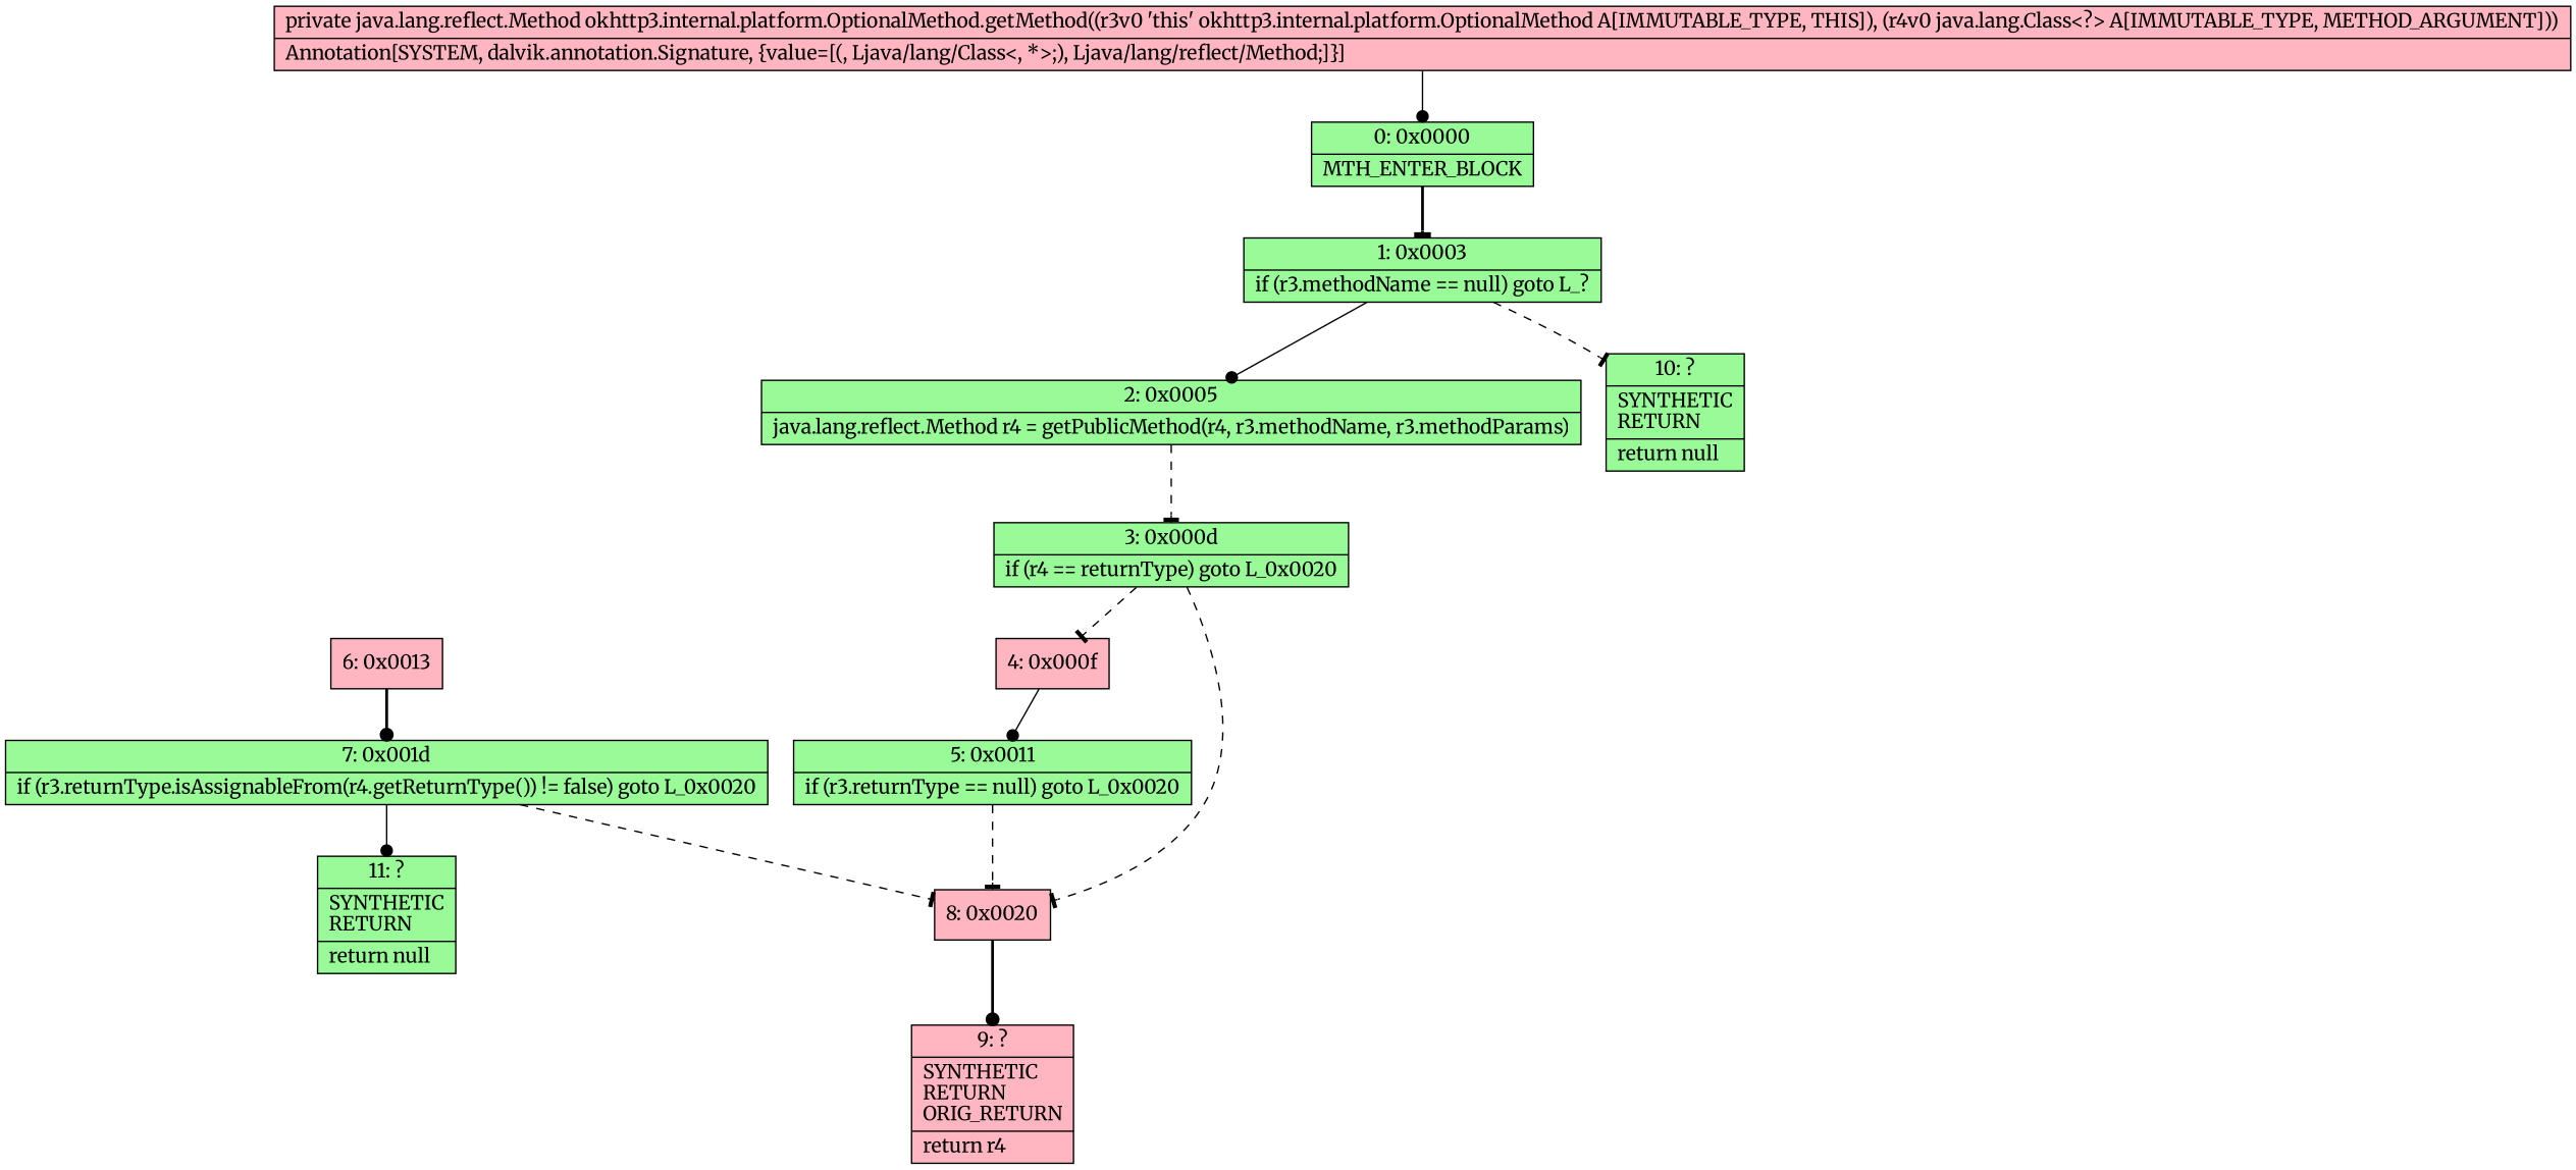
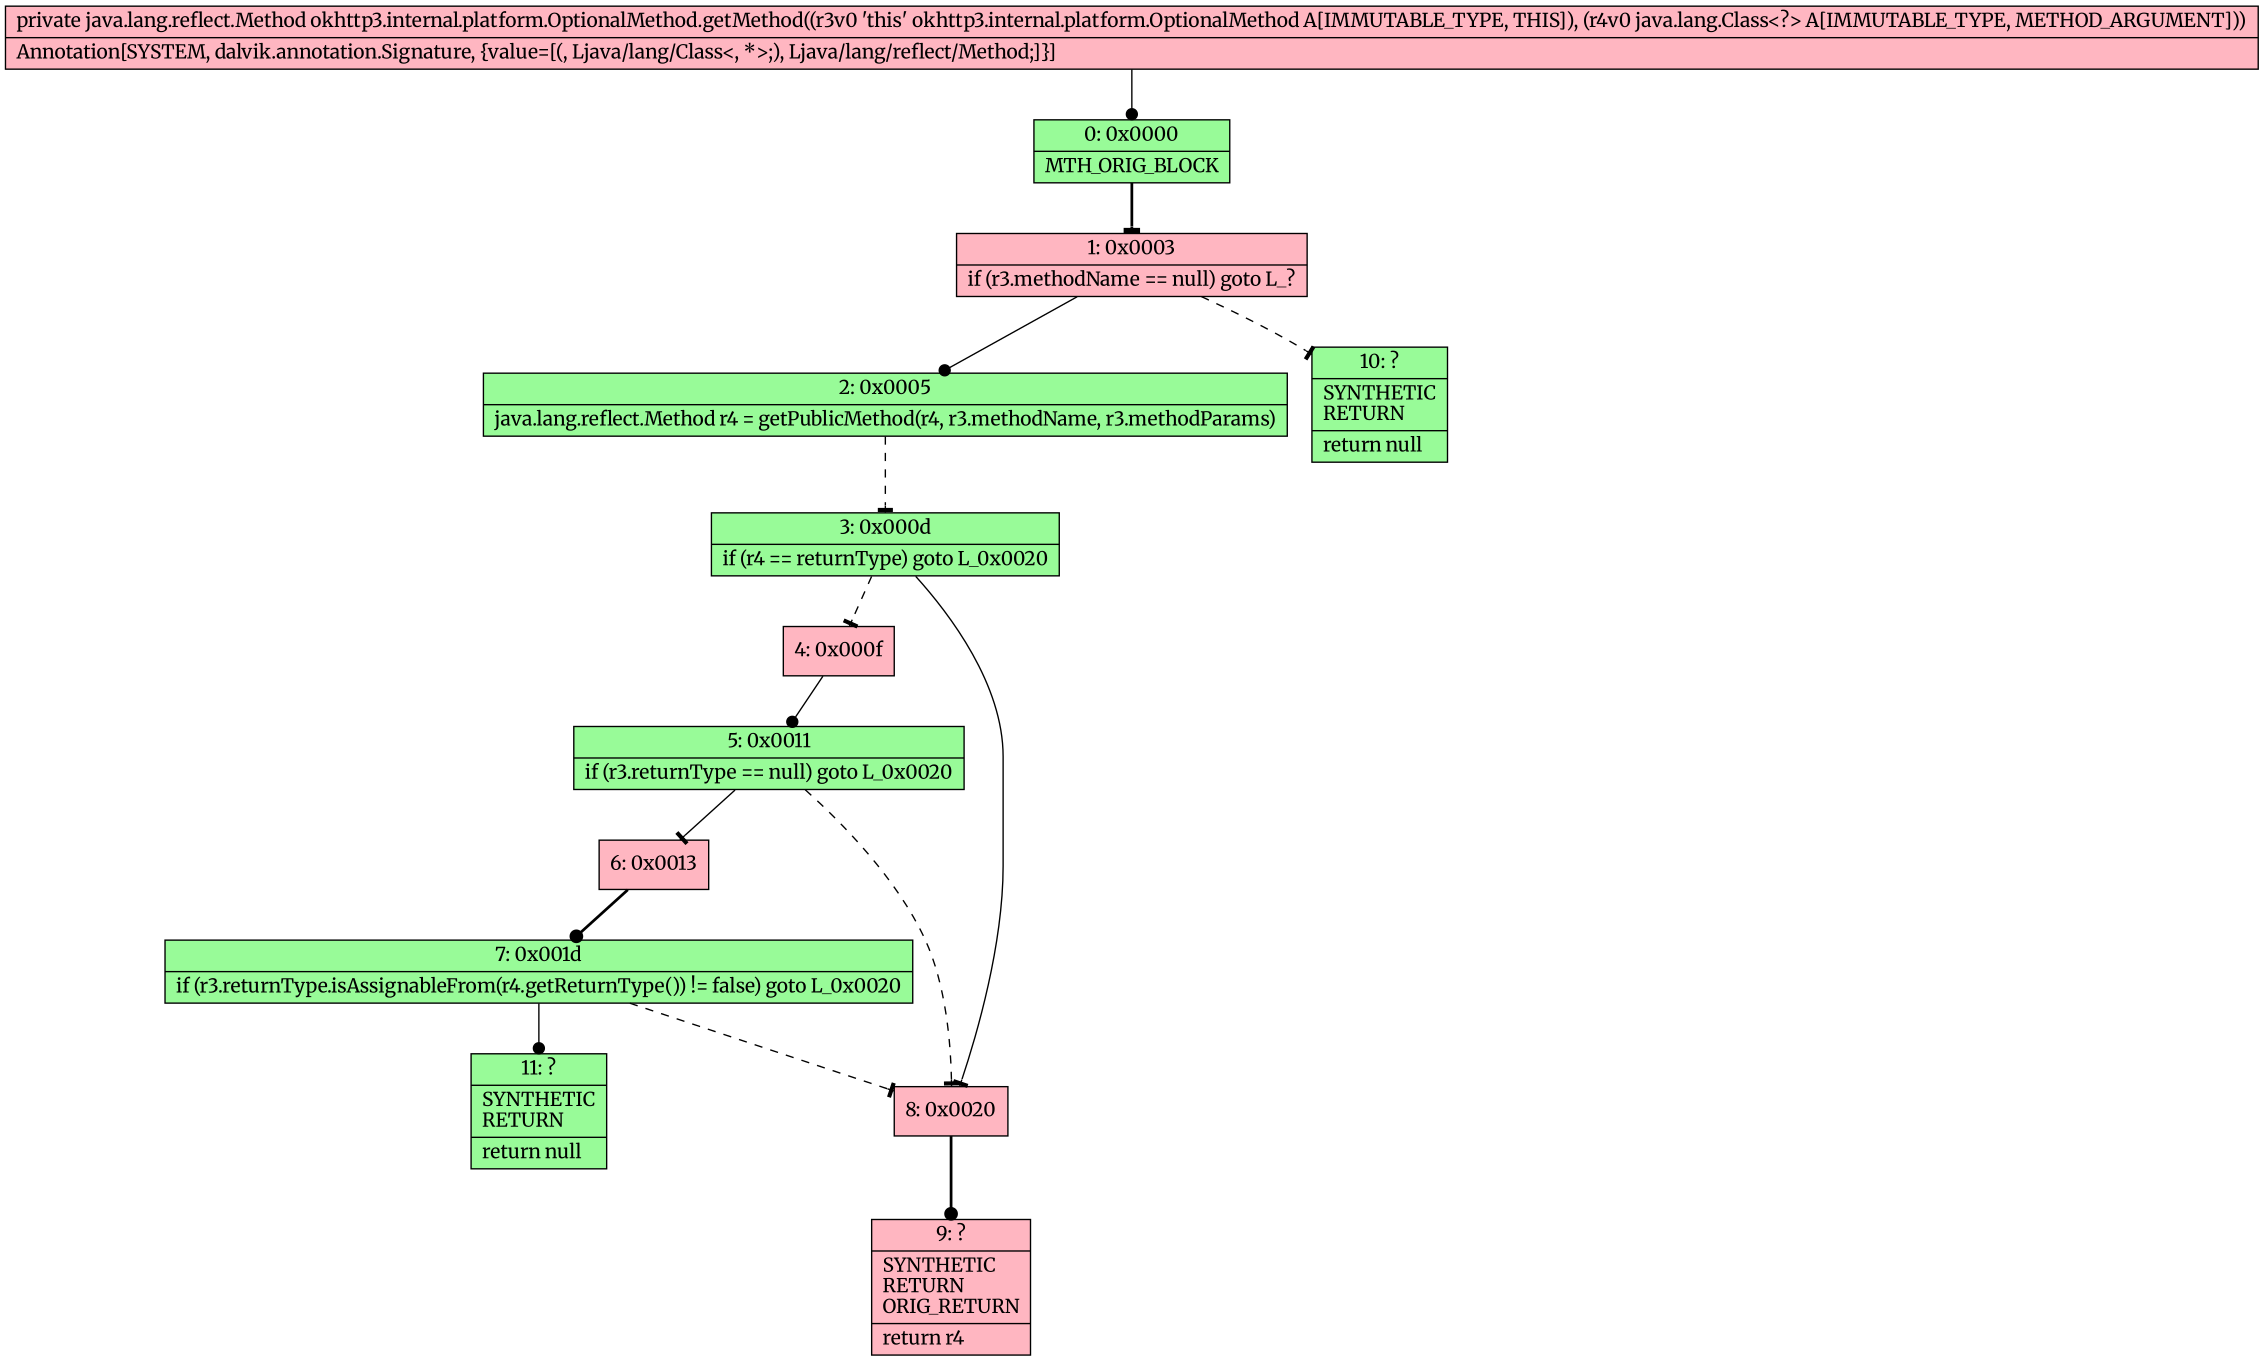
  digraph {
    fontname=Merriweather
    node [fillcolor=palegreen fontname=Merriweather shape=record style=filled]
    edge [arrowhead=tee fontname=Merriweather style=dashed]
-   n1 [label="{0\:\ 0x0000|MTH_ENTER_BLOCK\l}"]
-   n2 [label="{1\:\ 0x0003|if (r3.methodName == null) goto L_?\l}"]
+   n1 [label="{0\:\ 0x0000|MTH_ORIG_BLOCK\l}"]
+   n2 [fillcolor=lightpink label="{1\:\ 0x0003|if (r3.methodName == null) goto L_?\l}"]
    n3 [label="{2\:\ 0x0005|java.lang.reflect.Method r4 = getPublicMethod(r4, r3.methodName, r3.methodParams)\l}"]
    n4 [label="{10\:\ ?|SYNTHETIC\lRETURN\l|return null\l}"]
    n5 [label="{3\:\ 0x000d|if (r4 == returnType) goto L_0x0020\l}"]
    n6 [fillcolor=lightpink label="{4\:\ 0x000f}"]
    n7 [fillcolor=lightpink label="{8\:\ 0x0020}"]
    n8 [label="{5\:\ 0x0011|if (r3.returnType == null) goto L_0x0020\l}"]
    n9 [fillcolor=lightpink label="{9\:\ ?|SYNTHETIC\lRETURN\lORIG_RETURN\l|return r4\l}"]
    n10 [fillcolor=lightpink label="{6\:\ 0x0013}"]
    n11 [label="{7\:\ 0x001d|if (r3.returnType.isAssignableFrom(r4.getReturnType()) != false) goto L_0x0020\l}"]
    n12 [label="{11\:\ ?|SYNTHETIC\lRETURN\l|return null\l}"]
    n13 [fillcolor=lightpink label="{private java.lang.reflect.Method okhttp3.internal.platform.OptionalMethod.getMethod((r3v0 'this' okhttp3.internal.platform.OptionalMethod A[IMMUTABLE_TYPE, THIS]), (r4v0 java.lang.Class\<?\> A[IMMUTABLE_TYPE, METHOD_ARGUMENT]))  | Annotation[SYSTEM, dalvik.annotation.Signature, \{value=[(, Ljava\/lang\/Class\<, *\>;), Ljava\/lang\/reflect\/Method;]\}]\l}"]
    n1 -> n2 [style=bold]
    n2 -> n3 [arrowhead=dot style=solid]
    n2 -> n4
    n3 -> n5
    n5 -> n6
-   n5 -> n7
+   n5 -> n7 [style=solid]
    n6 -> n8 [arrowhead=dot style=solid]
    n7 -> n9 [arrowhead=dot style=bold]
    n8 -> n7
+   n8 -> n10 [style=solid]
    n10 -> n11 [arrowhead=dot style=bold]
    n11 -> n7
    n11 -> n12 [arrowhead=dot style=solid]
    n13 -> n1 [arrowhead=dot style=solid]
  }
